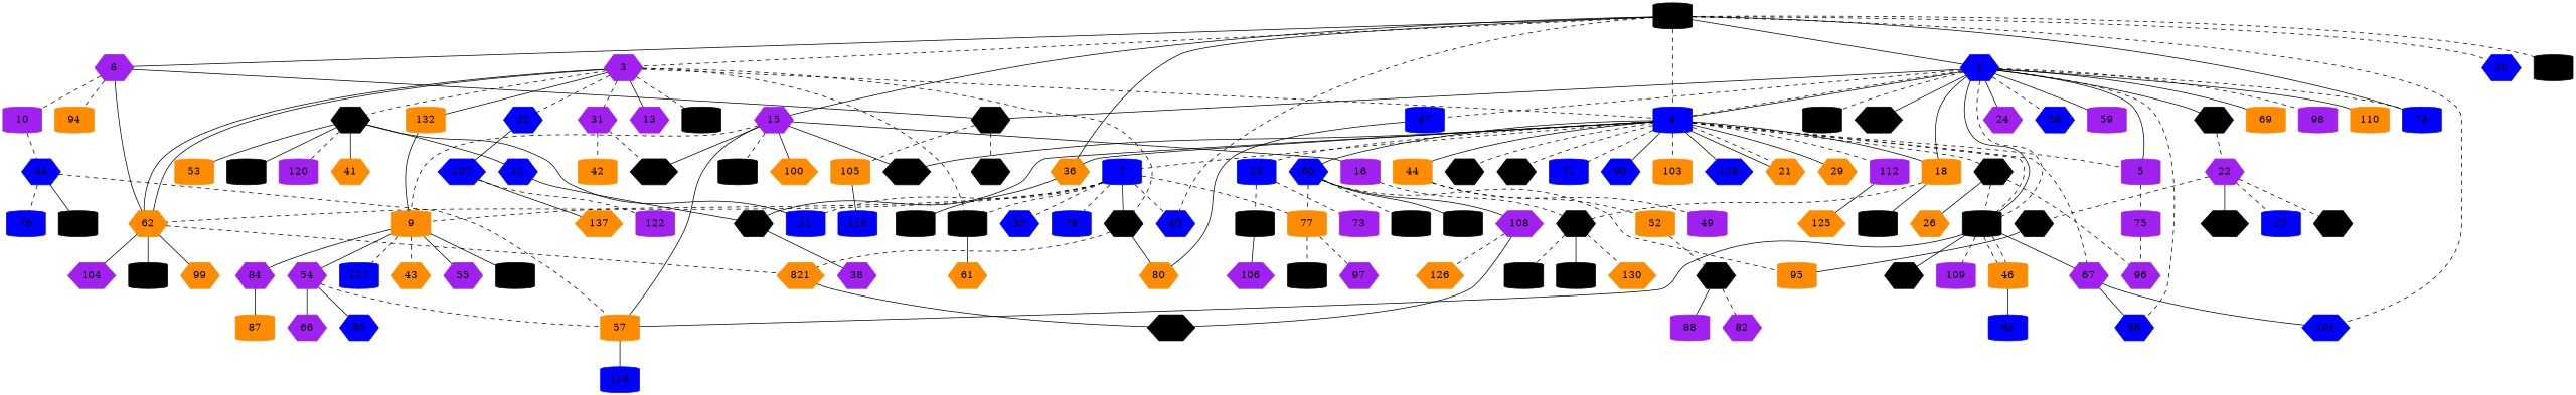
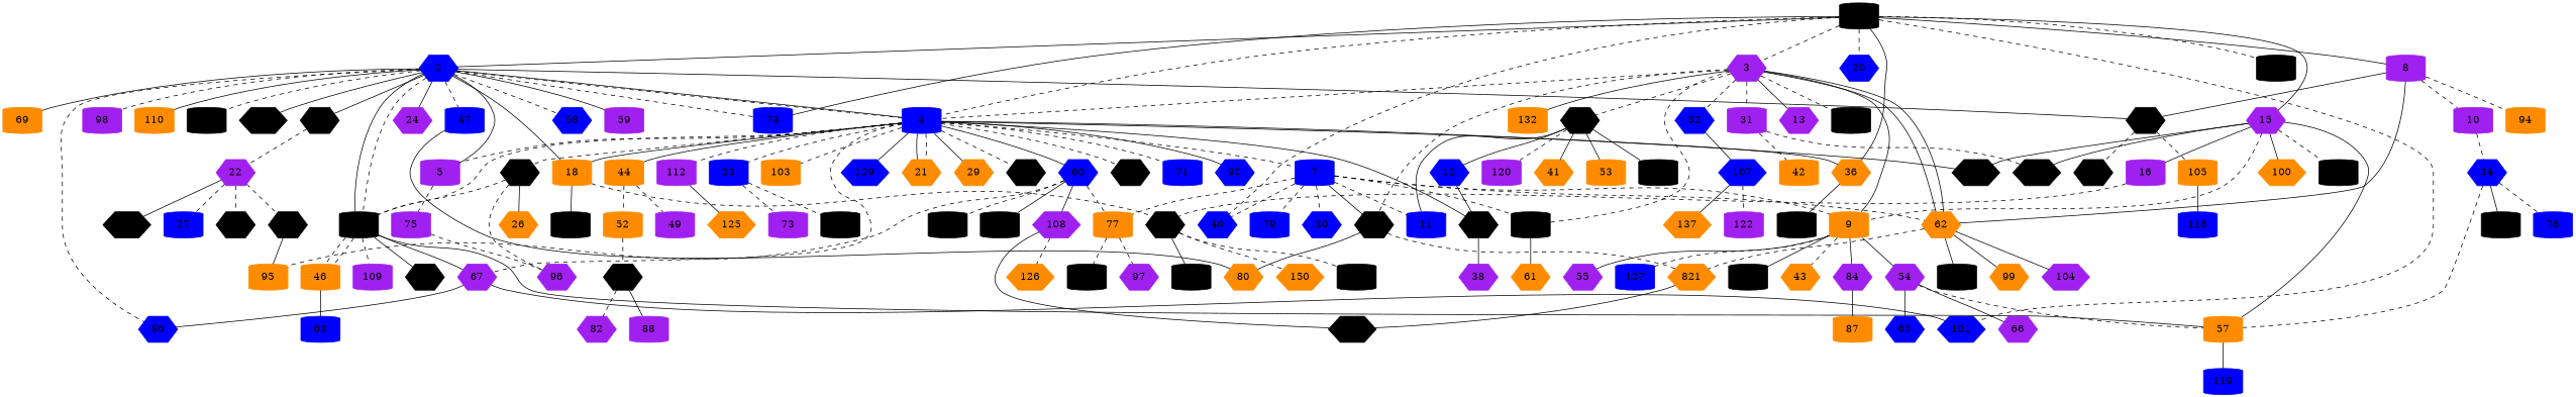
  graph {
    node [color=black shape=hexagon style=filled]
    edge [style=dashed]
    1 [shape=cylinder]
    2 [color=blue]
    3 [color=purple]
    4 [color=blue shape=cylinder]
-   8 [color=purple]
+   8 [color=purple shape=cylinder]
    15 [color=purple]
    20 [color=blue]
    36 [color=darkorange]
    40 [color=blue]
    50 [shape=cylinder]
    74 [color=blue shape=cylinder]
    101 [color=blue]
    5 [color=purple shape=cylinder]
    14
    18 [color=darkorange shape=cylinder]
    24 [color=purple]
    37 [shape=cylinder]
    45
    47 [color=blue shape=cylinder]
    58 [color=blue]
    59 [color=purple shape=cylinder]
    69 [color=darkorange shape=cylinder]
    86 [color=blue]
    98 [color=purple shape=cylinder]
    110 [color=darkorange shape=cylinder]
    114 [shape=cylinder]
    115
    6
    9 [color=darkorange shape=cylinder]
    13 [color=purple]
    17 [shape=cylinder]
-   31 [color=purple]
+   31 [color=purple shape=cylinder]
    32 [color=blue]
    48
    51 [shape=cylinder]
    62 [color=darkorange]
    132 [color=darkorange shape=cylinder]
    7 [color=blue shape=cylinder]
    19
    21 [color=darkorange]
    23 [color=blue shape=cylinder]
    29 [color=darkorange]
    33
    35
    44 [color=darkorange shape=cylinder]
    60 [color=blue]
    67 [color=purple]
    68
    71 [color=blue shape=cylinder]
    90 [color=blue]
    103 [color=darkorange shape=cylinder]
    112 [color=purple shape=cylinder]
    123
    129 [color=blue]
    10 [color=purple shape=cylinder]
    94 [color=darkorange shape=cylinder]
    16 [color=purple shape=cylinder]
    57 [color=darkorange shape=cylinder]
    91 [shape=cylinder]
    100 [color=darkorange]
    118
    72 [shape=cylinder]
    75 [color=purple shape=cylinder]
    22 [color=purple]
    39
    64 [shape=cylinder]
    46 [color=darkorange shape=cylinder]
    92
    109 [color=purple shape=cylinder]
    81
    105 [color=darkorange shape=cylinder]
    80 [color=darkorange]
    11 [color=blue shape=cylinder]
    12 [color=blue]
    41 [color=darkorange]
    53 [color=darkorange shape=cylinder]
    113 [shape=cylinder]
    120 [color=purple shape=cylinder]
    25 [shape=cylinder]
    43 [color=darkorange]
    54 [color=purple]
    55 [color=purple]
    84 [color=purple]
    127 [color=blue shape=cylinder]
    42 [color=darkorange shape=cylinder]
    107 [color=blue]
    n87 [color=darkorange label=821]
    61 [color=darkorange]
    93 [shape=cylinder]
    99 [color=darkorange]
    104 [color=purple]
    30 [color=blue]
    77 [color=darkorange shape=cylinder]
    79 [color=blue shape=cylinder]
    26 [color=darkorange]
    96 [color=purple]
    28 [shape=cylinder]
    73 [color=purple shape=cylinder]
    38 [color=purple]
    49 [color=purple shape=cylinder]
    52 [color=darkorange shape=cylinder]
    95 [color=darkorange shape=cylinder]
    108 [color=purple]
    111 [shape=cylinder]
    124 [shape=cylinder]
    125 [color=darkorange]
    78 [shape=cylinder]
    97 [color=purple]
    34 [color=blue]
    65 [color=blue]
    66 [color=purple]
    87 [color=darkorange shape=cylinder]
    76 [color=blue shape=cylinder]
    83 [shape=cylinder]
    27 [color=blue shape=cylinder]
    70
    85
    128
    119 [color=blue shape=cylinder]
    89 [shape=cylinder]
    102 [shape=cylinder]
-   130 [color=darkorange]
-   106 [color=purple]
+   130 [color=darkorange label=150]
    n124 [color=darkorange label=137]
    122 [color=purple shape=cylinder]
    63 [color=blue shape=cylinder]
    56
    116 [color=blue shape=cylinder]
    131
    82 [color=purple]
    88 [color=purple shape=cylinder]
    126 [color=darkorange]
    1 -- 2 [style=solid]
    1 -- 3
    1 -- 4
    1 -- 8 [style=solid]
    1 -- 15 [style=solid]
    1 -- 20
    1 -- 36 [style=solid]
    1 -- 40
    1 -- 50
    1 -- 74 [style=solid]
    1 -- 101
    2 -- 4
    2 -- 4 [style=solid]
    2 -- 74
    2 -- 5 [style=solid]
    2 -- 14 [style=solid]
    2 -- 18 [style=solid]
    2 -- 24 [style=solid]
    2 -- 37 [style=solid]
    2 -- 37
    2 -- 45 [style=solid]
    2 -- 47
    2 -- 58
    2 -- 59 [style=solid]
    2 -- 69 [style=solid]
    2 -- 86
    2 -- 98
    2 -- 110 [style=solid]
    2 -- 114
    2 -- 115 [style=solid]
    3 -- 4
    3 -- 6
-   132 -- 9 [style=solid]
+   3 -- 9 [style=solid]
    3 -- 13 [style=solid]
    3 -- 17
    3 -- 31
    3 -- 32
    3 -- 48
    3 -- 51
    3 -- 62 [style=solid]
    3 -- 62 [style=solid]
    3 -- 132 [style=solid]
    4 -- 36 [style=solid]
    4 -- 5
    4 -- 18 [style=solid]
    4 -- 37
    4 -- 7
    4 -- 19
    4 -- 21 [style=solid]
    4 -- 21
    4 -- 23
    4 -- 29 [style=solid]
    4 -- 33
    4 -- 35 [style=solid]
    4 -- 44 [style=solid]
    4 -- 60 [style=solid]
    4 -- 67
    4 -- 68
    4 -- 71
    4 -- 90 [style=solid]
    4 -- 103
    4 -- 112
    4 -- 123 [style=solid]
    4 -- 129 [style=solid]
    8 -- 45 [style=solid]
    8 -- 62 [style=solid]
    8 -- 10
    8 -- 94
    15 -- 9
    15 -- 123 [style=solid]
    15 -- 16 [style=solid]
    15 -- 57 [style=solid]
    15 -- 91
    15 -- 100 [style=solid]
    15 -- 118 [style=solid]
    36 -- 72 [style=solid]
    5 -- 75
    14 -- 22
    18 -- 39
    18 -- 64 [style=solid]
    37 -- 67 [style=solid]
    37 -- 57 [style=solid]
    37 -- 46
    37 -- 46
    37 -- 92 [style=solid]
    37 -- 109
    45 -- 81
    45 -- 105
    47 -- 80 [style=solid]
    6 -- 11 [style=solid]
    6 -- 12 [style=solid]
    6 -- 41 [style=solid]
    6 -- 53 [style=solid]
    6 -- 113 [style=solid]
    6 -- 120
    9 -- 25 [style=solid]
    9 -- 43
    9 -- 54 [style=solid]
    9 -- 55 [style=solid]
    9 -- 84 [style=solid]
    9 -- 127
    31 -- 118
    31 -- 42
    32 -- 107 [style=solid]
    48 -- 80 [style=solid]
    48 -- n87
    51 -- 61 [style=solid]
    62 -- n87
    62 -- 93 [style=solid]
    62 -- 99 [style=solid]
    62 -- 104 [style=solid]
    7 -- 40
    7 -- 9
    7 -- 48 [style=solid]
    7 -- 51
    7 -- 62
    7 -- 11
    7 -- 30
    7 -- 77
    7 -- 79
    19 -- 37
    19 -- 26 [style=solid]
    19 -- 96
    23 -- 28
    23 -- 73
    35 -- 38 [style=solid]
    44 -- 49
    44 -- 52
    60 -- 77
    60 -- 95
    60 -- 108 [style=solid]
    60 -- 111
    60 -- 124 [style=solid]
    67 -- 101 [style=solid]
    67 -- 86 [style=solid]
    112 -- 125 [style=solid]
    10 -- 34
    16 -- 39
    57 -- 119 [style=solid]
    75 -- 96
    22 -- 27
    22 -- 70
    22 -- 85
    22 -- 128 [style=solid]
    39 -- 89
    39 -- 102 [style=solid]
    39 -- 130
    46 -- 63 [style=solid]
    105 -- 116 [style=solid]
    12 -- 35 [style=solid]
    54 -- 57
    54 -- 65 [style=solid]
    54 -- 66 [style=solid]
    84 -- 87 [style=solid]
    107 -- n124 [style=solid]
    107 -- 122
    n87 -- 131 [style=solid]
    77 -- 78
    77 -- 97
-   28 -- 106 [style=solid]
    52 -- 56
    108 -- 131 [style=solid]
    108 -- 126
    34 -- 57
    34 -- 76
    34 -- 83 [style=solid]
    70 -- 95 [style=solid]
    56 -- 82
    56 -- 88 [style=solid]
  }
